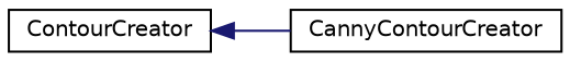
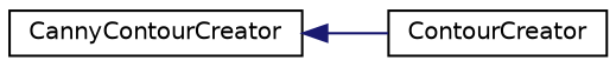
  digraph {
    rankdir=LR
    node [color=black fillcolor=white fontname=Helvetica fontsize=10 shape=record style=filled]
    n1 [height=0.2 label=ContourCreator width=0.4]
    n2 [height=0.2 label=CannyContourCreator width=0.4]
-   n1 -> n2 [color=midnightblue dir=back fontname=Helvetica fontsize=10 labelfontname=Helvetica labelfontsize=10 style=solid]
+   n2 -> n1 [color=midnightblue dir=back fontname=Helvetica fontsize=10 labelfontname=Helvetica labelfontsize=10 style=solid]
  }
